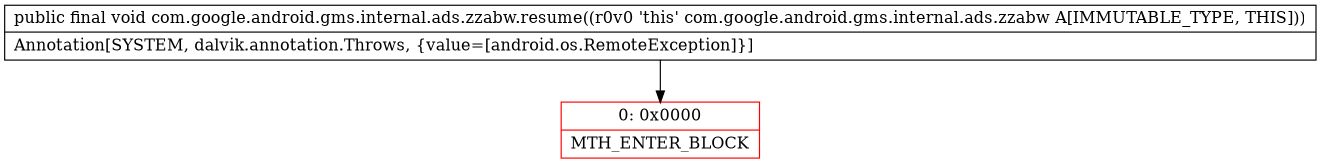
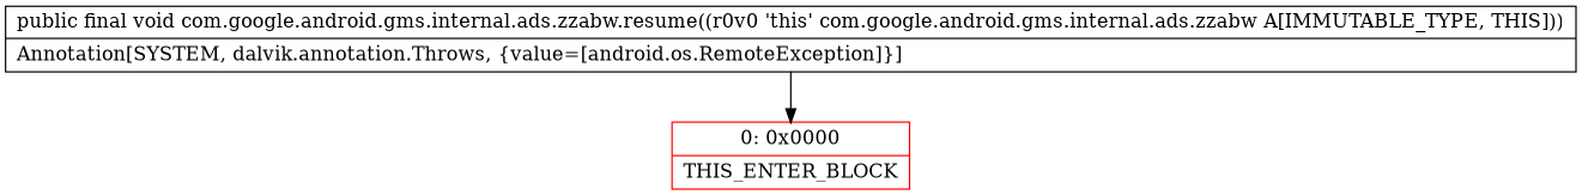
  digraph {
    node [shape=record]
-   n1 [color=red label="{0\:\ 0x0000|MTH_ENTER_BLOCK\l}"]
+   n1 [color=red label="{0\:\ 0x0000|THIS_ENTER_BLOCK\l}"]
    n2 [label="{public final void com.google.android.gms.internal.ads.zzabw.resume((r0v0 'this' com.google.android.gms.internal.ads.zzabw A[IMMUTABLE_TYPE, THIS]))  | Annotation[SYSTEM, dalvik.annotation.Throws, \{value=[android.os.RemoteException]\}]\l}"]
    subgraph cluster_1 {
      label="R(0)"
    }
    n2 -> n1
  }
